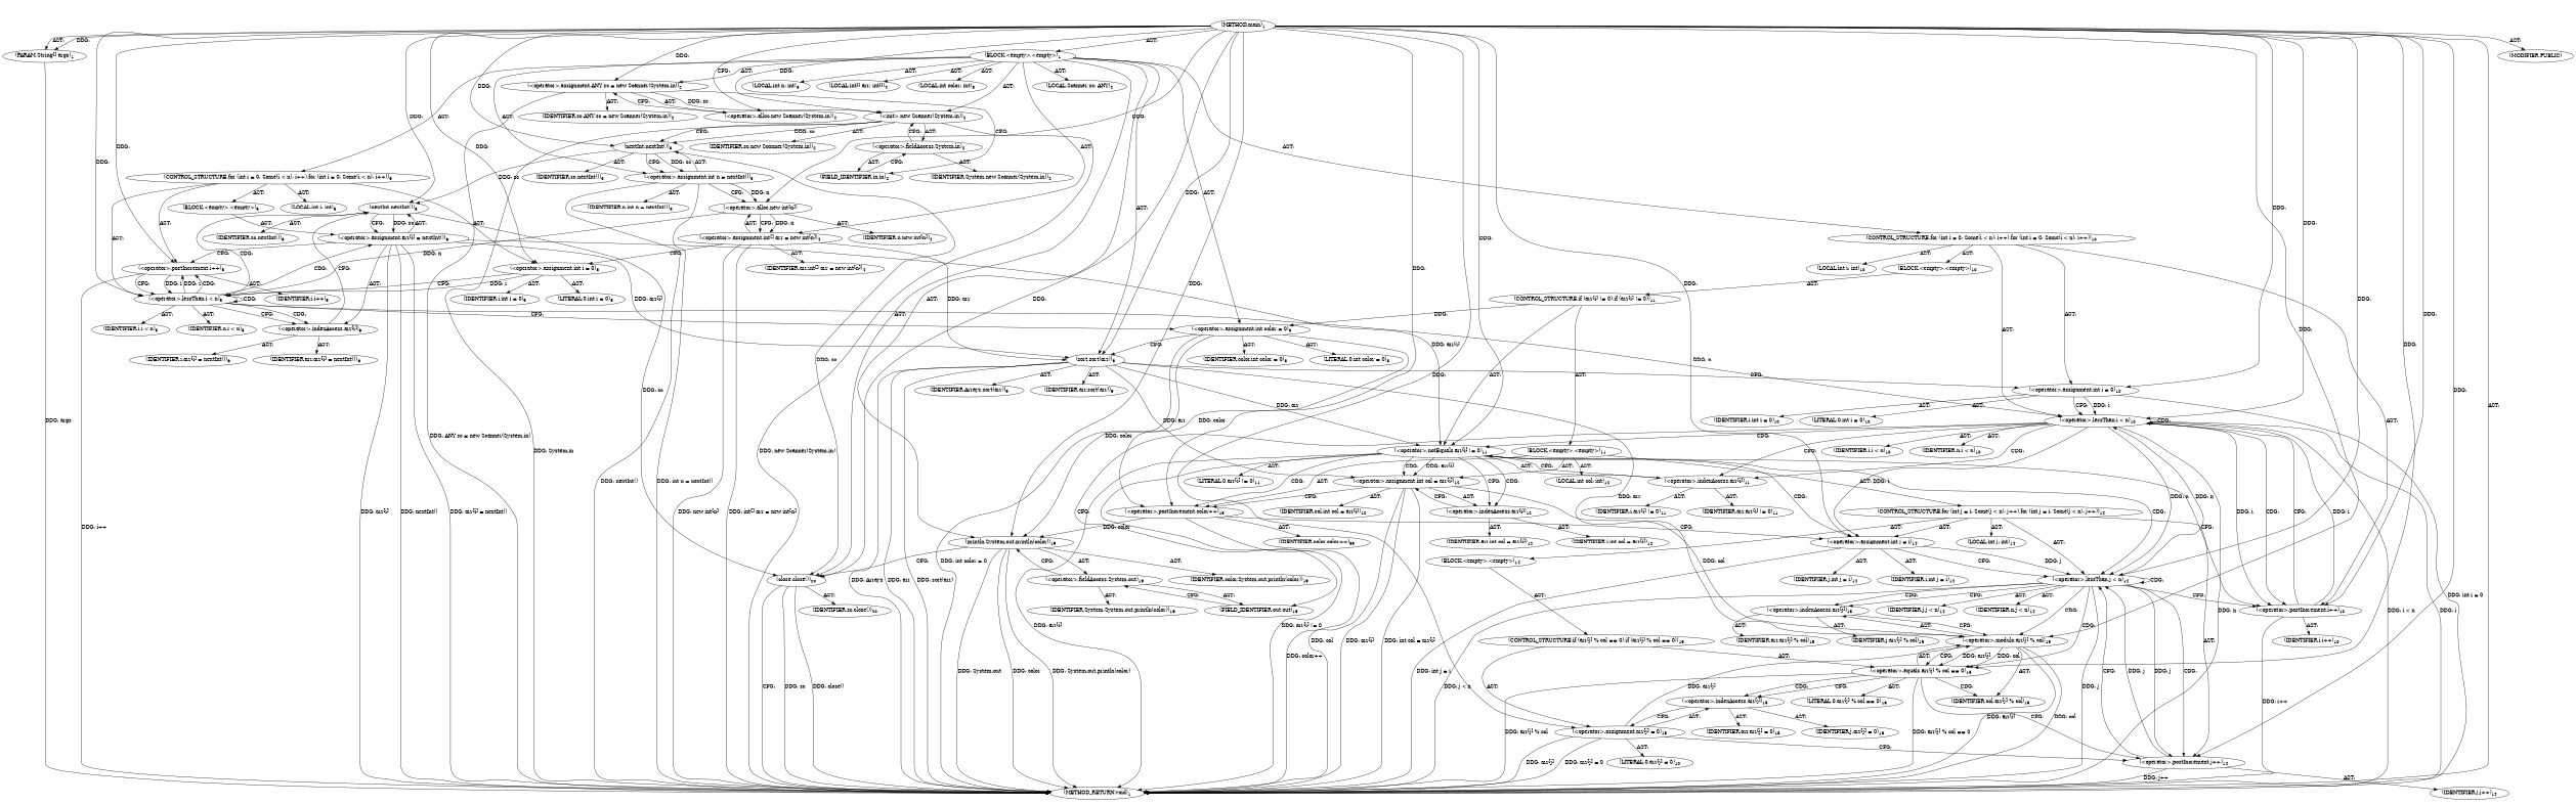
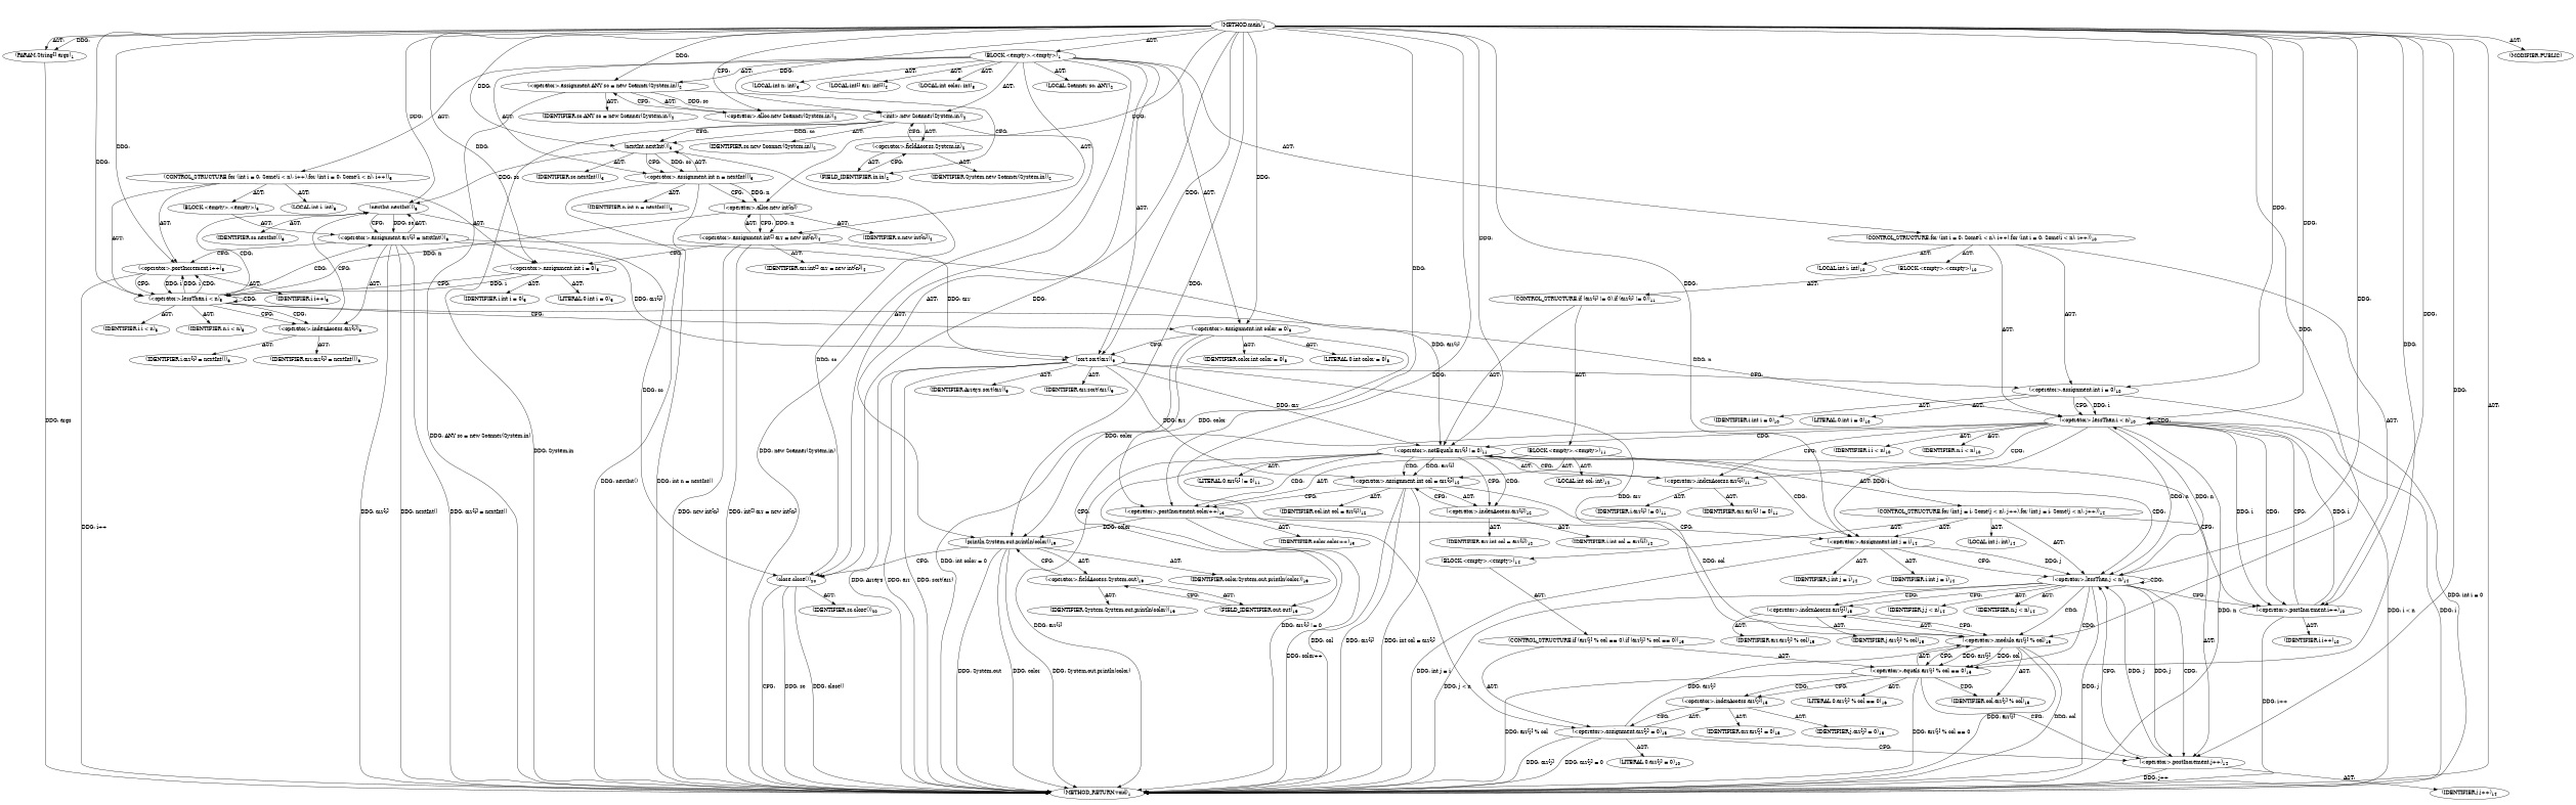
  digraph {
    n1 [label=<(METHOD,main)<SUB>1</SUB>>]
    n2 [label=<(PARAM,String[] args)<SUB>1</SUB>>]
    n3 [label=<(BLOCK,&lt;empty&gt;,&lt;empty&gt;)<SUB>1</SUB>>]
    n4 [label=<(&lt;operator&gt;.assignment,ANY sc = new Scanner(System.in))<SUB>2</SUB>>]
    n5 [label=<(&lt;operator&gt;.alloc,new Scanner(System.in))<SUB>2</SUB>>]
    n6 [label=<(&lt;init&gt;,new Scanner(System.in))<SUB>2</SUB>>]
    n7 [label=<(nextInt,nextInt())<SUB>3</SUB>>]
    n8 [label=<(&lt;operator&gt;.alloc,new int[n])>]
    n9 [label=<(&lt;operator&gt;.assignment,int i = 0)<SUB>5</SUB>>]
    n10 [label=<(&lt;operator&gt;.lessThan,i &lt; n)<SUB>5</SUB>>]
    n11 [label=<(&lt;operator&gt;.postIncrement,i++)<SUB>5</SUB>>]
    n12 [label=<(nextInt,nextInt())<SUB>6</SUB>>]
    n13 [label=<(&lt;operator&gt;.assignment,int color = 0)<SUB>8</SUB>>]
    n14 [label=<(sort,sort(arr))<SUB>9</SUB>>]
    n15 [label=<(&lt;operator&gt;.assignment,int i = 0)<SUB>10</SUB>>]
    n16 [label=<(&lt;operator&gt;.lessThan,i &lt; n)<SUB>10</SUB>>]
    n17 [label=<(&lt;operator&gt;.postIncrement,i++)<SUB>10</SUB>>]
    n18 [label=<(&lt;operator&gt;.notEquals,arr[i] != 0)<SUB>11</SUB>>]
    n19 [label=<(&lt;operator&gt;.postIncrement,color++)<SUB>13</SUB>>]
    n20 [label=<(&lt;operator&gt;.assignment,int j = i)<SUB>14</SUB>>]
    n21 [label=<(&lt;operator&gt;.lessThan,j &lt; n)<SUB>14</SUB>>]
    n22 [label=<(&lt;operator&gt;.postIncrement,j++)<SUB>14</SUB>>]
    n23 [label=<(&lt;operator&gt;.equals,arr[j] % col == 0)<SUB>15</SUB>>]
    n24 [label=<(&lt;operator&gt;.modulo,arr[j] % col)<SUB>15</SUB>>]
    n25 [label=<(&lt;operator&gt;.assignment,arr[j] = 0)<SUB>15</SUB>>]
    n26 [label=<(println,System.out.println(color))<SUB>19</SUB>>]
    n27 [label=<(close,close())<SUB>20</SUB>>]
    n28 [label=<(MODIFIER,PUBLIC)>]
    n29 [label=<(METHOD_RETURN,void)<SUB>1</SUB>>]
    n30 [label=<(LOCAL,Scanner sc: ANY)<SUB>2</SUB>>]
    n31 [label=<(LOCAL,int n: int)<SUB>3</SUB>>]
    n32 [label=<(&lt;operator&gt;.assignment,int n = nextInt())<SUB>3</SUB>>]
    n33 [label=<(LOCAL,int[] arr: int[])<SUB>4</SUB>>]
    n34 [label=<(&lt;operator&gt;.assignment,int[] arr = new int[n])<SUB>4</SUB>>]
    n35 [label=<(CONTROL_STRUCTURE,for (int i = 0; Some(i &lt; n); i++),for (int i = 0; Some(i &lt; n); i++))<SUB>5</SUB>>]
    n36 [label=<(LOCAL,int color: int)<SUB>8</SUB>>]
    n37 [label=<(CONTROL_STRUCTURE,for (int i = 0; Some(i &lt; n); i++),for (int i = 0; Some(i &lt; n); i++))<SUB>10</SUB>>]
    n38 [label=<(IDENTIFIER,sc,ANY sc = new Scanner(System.in))<SUB>2</SUB>>]
    n39 [label=<(FIELD_IDENTIFIER,in,in)<SUB>2</SUB>>]
    n40 [label=<(IDENTIFIER,sc,new Scanner(System.in))<SUB>2</SUB>>]
    n41 [label=<(&lt;operator&gt;.fieldAccess,System.in)<SUB>2</SUB>>]
    n42 [label=<(IDENTIFIER,sc,nextInt())<SUB>3</SUB>>]
    n43 [label=<(IDENTIFIER,n,new int[n])<SUB>4</SUB>>]
    n44 [label=<(IDENTIFIER,i,int i = 0)<SUB>5</SUB>>]
    n45 [label=<(LITERAL,0,int i = 0)<SUB>5</SUB>>]
    n46 [label=<(IDENTIFIER,i,i &lt; n)<SUB>5</SUB>>]
    n47 [label=<(IDENTIFIER,n,i &lt; n)<SUB>5</SUB>>]
    n48 [label=<(&lt;operator&gt;.assignment,arr[i] = nextInt())<SUB>6</SUB>>]
    n49 [label=<(&lt;operator&gt;.indexAccess,arr[i])<SUB>6</SUB>>]
    n50 [label=<(IDENTIFIER,i,i++)<SUB>5</SUB>>]
    n51 [label=<(IDENTIFIER,sc,nextInt())<SUB>6</SUB>>]
    n52 [label=<(IDENTIFIER,color,int color = 0)<SUB>8</SUB>>]
    n53 [label=<(LITERAL,0,int color = 0)<SUB>8</SUB>>]
    n54 [label=<(IDENTIFIER,Arrays,sort(arr))<SUB>9</SUB>>]
    n55 [label=<(IDENTIFIER,arr,sort(arr))<SUB>9</SUB>>]
    n56 [label=<(&lt;operator&gt;.assignment,int col = arr[i])<SUB>12</SUB>>]
    n57 [label=<(IDENTIFIER,i,int i = 0)<SUB>10</SUB>>]
    n58 [label=<(LITERAL,0,int i = 0)<SUB>10</SUB>>]
    n59 [label=<(IDENTIFIER,i,i &lt; n)<SUB>10</SUB>>]
    n60 [label=<(IDENTIFIER,n,i &lt; n)<SUB>10</SUB>>]
    n61 [label=<(&lt;operator&gt;.indexAccess,arr[i])<SUB>11</SUB>>]
    n62 [label=<(FIELD_IDENTIFIER,out,out)<SUB>19</SUB>>]
    n63 [label=<(IDENTIFIER,i,i++)<SUB>10</SUB>>]
    n64 [label=<(LITERAL,0,arr[i] != 0)<SUB>11</SUB>>]
    n65 [label=<(&lt;operator&gt;.indexAccess,arr[i])<SUB>12</SUB>>]
-   n66 [label=<(IDENTIFIER,color,color++)<SUB>63</SUB>>]
+   n66 [label=<(IDENTIFIER,color,color++)<SUB>13</SUB>>]
    n67 [label=<(IDENTIFIER,j,int j = i)<SUB>14</SUB>>]
    n68 [label=<(IDENTIFIER,i,int j = i)<SUB>14</SUB>>]
    n69 [label=<(IDENTIFIER,j,j &lt; n)<SUB>14</SUB>>]
    n70 [label=<(IDENTIFIER,n,j &lt; n)<SUB>14</SUB>>]
    n71 [label=<(&lt;operator&gt;.indexAccess,arr[j])<SUB>15</SUB>>]
    n72 [label=<(IDENTIFIER,j,j++)<SUB>14</SUB>>]
    n73 [label=<(LITERAL,0,arr[j] % col == 0)<SUB>16</SUB>>]
    n74 [label=<(&lt;operator&gt;.indexAccess,arr[j])<SUB>15</SUB>>]
    n75 [label=<(IDENTIFIER,col,arr[j] % col)<SUB>15</SUB>>]
    n76 [label=<(LITERAL,0,arr[j] = 0)<SUB>10</SUB>>]
    n77 [label=<(&lt;operator&gt;.fieldAccess,System.out)<SUB>19</SUB>>]
    n78 [label=<(IDENTIFIER,color,System.out.println(color))<SUB>19</SUB>>]
    n79 [label=<(IDENTIFIER,sc,close())<SUB>20</SUB>>]
    n80 [label=<(IDENTIFIER,n,int n = nextInt())<SUB>3</SUB>>]
    n81 [label=<(IDENTIFIER,arr,int[] arr = new int[n])<SUB>4</SUB>>]
    n82 [label=<(LOCAL,int i: int)<SUB>5</SUB>>]
    n83 [label=<(BLOCK,&lt;empty&gt;,&lt;empty&gt;)<SUB>5</SUB>>]
    n84 [label=<(LOCAL,int i: int)<SUB>10</SUB>>]
    n85 [label=<(BLOCK,&lt;empty&gt;,&lt;empty&gt;)<SUB>10</SUB>>]
    n86 [label=<(IDENTIFIER,System,new Scanner(System.in))<SUB>2</SUB>>]
    n87 [label=<(IDENTIFIER,arr,arr[i] = nextInt())<SUB>6</SUB>>]
    n88 [label=<(IDENTIFIER,i,arr[i] = nextInt())<SUB>6</SUB>>]
    n89 [label=<(IDENTIFIER,col,int col = arr[i])<SUB>12</SUB>>]
    n90 [label=<(CONTROL_STRUCTURE,if (arr[i] != 0),if (arr[i] != 0))<SUB>11</SUB>>]
    n91 [label=<(IDENTIFIER,arr,arr[i] != 0)<SUB>11</SUB>>]
    n92 [label=<(IDENTIFIER,i,arr[i] != 0)<SUB>11</SUB>>]
    n93 [label=<(BLOCK,&lt;empty&gt;,&lt;empty&gt;)<SUB>11</SUB>>]
    n94 [label=<(LOCAL,int col: int)<SUB>12</SUB>>]
    n95 [label=<(CONTROL_STRUCTURE,for (int j = i; Some(j &lt; n); j++),for (int j = i; Some(j &lt; n); j++))<SUB>14</SUB>>]
    n96 [label=<(IDENTIFIER,arr,int col = arr[i])<SUB>12</SUB>>]
    n97 [label=<(IDENTIFIER,i,int col = arr[i])<SUB>12</SUB>>]
    n98 [label=<(LOCAL,int j: int)<SUB>14</SUB>>]
    n99 [label=<(BLOCK,&lt;empty&gt;,&lt;empty&gt;)<SUB>14</SUB>>]
    n100 [label=<(CONTROL_STRUCTURE,if (arr[j] % col == 0),if (arr[j] % col == 0))<SUB>15</SUB>>]
    n101 [label=<(IDENTIFIER,arr,arr[j] % col)<SUB>15</SUB>>]
    n102 [label=<(IDENTIFIER,j,arr[j] % col)<SUB>15</SUB>>]
    n103 [label=<(IDENTIFIER,arr,arr[j] = 0)<SUB>15</SUB>>]
    n104 [label=<(IDENTIFIER,j,arr[j] = 0)<SUB>15</SUB>>]
    n105 [label=<(IDENTIFIER,System,System.out.println(color))<SUB>19</SUB>>]
    n1 -> n2 [label="AST: "]
    n1 -> n2 [label="DDG: "]
    n1 -> n3 [label="AST: "]
    n1 -> n4 [label="DDG: "]
    n1 -> n5 [label="CFG: "]
    n1 -> n6 [label="DDG: "]
    n1 -> n7 [label="DDG: "]
    n1 -> n8 [label="DDG: "]
    n1 -> n9 [label="DDG: "]
    n1 -> n10 [label="DDG: "]
    n1 -> n11 [label="DDG: "]
    n1 -> n12 [label="DDG: "]
-   n90 -> n13 [label="DDG: "]
+   n1 -> n13 [label="DDG: "]
    n1 -> n14 [label="DDG: "]
    n1 -> n15 [label="DDG: "]
    n1 -> n16 [label="DDG: "]
    n1 -> n17 [label="DDG: "]
    n1 -> n18 [label="DDG: "]
    n1 -> n19 [label="DDG: "]
    n1 -> n20 [label="DDG: "]
    n1 -> n21 [label="DDG: "]
    n1 -> n22 [label="DDG: "]
    n1 -> n23 [label="DDG: "]
    n1 -> n24 [label="DDG: "]
    n1 -> n25 [label="DDG: "]
    n1 -> n26 [label="DDG: "]
    n1 -> n27 [label="DDG: "]
    n1 -> n28 [label="AST: "]
    n1 -> n29 [label="AST: "]
    n2 -> n29 [label="DDG: args"]
    n3 -> n4 [label="AST: "]
    n3 -> n6 [label="AST: "]
    n3 -> n13 [label="AST: "]
    n3 -> n14 [label="AST: "]
    n3 -> n26 [label="AST: "]
    n3 -> n27 [label="AST: "]
    n3 -> n30 [label="AST: "]
    n3 -> n31 [label="AST: "]
    n3 -> n32 [label="AST: "]
    n3 -> n33 [label="AST: "]
    n3 -> n34 [label="AST: "]
    n3 -> n35 [label="AST: "]
    n3 -> n36 [label="AST: "]
    n3 -> n37 [label="AST: "]
    n4 -> n5 [label="AST: "]
    n4 -> n6 [label="DDG: sc"]
    n4 -> n29 [label="DDG: ANY sc = new Scanner(System.in)"]
    n4 -> n38 [label="AST: "]
    n4 -> n39 [label="CFG: "]
    n5 -> n4 [label="CFG: "]
    n6 -> n7 [label="CFG: "]
    n6 -> n7 [label="DDG: sc"]
    n6 -> n29 [label="DDG: System.in"]
    n6 -> n29 [label="DDG: new Scanner(System.in)"]
    n6 -> n40 [label="AST: "]
    n6 -> n41 [label="AST: "]
    n7 -> n12 [label="DDG: sc"]
    n7 -> n27 [label="DDG: sc"]
    n7 -> n32 [label="CFG: "]
    n7 -> n32 [label="DDG: sc"]
    n7 -> n42 [label="AST: "]
    n8 -> n10 [label="DDG: n"]
    n8 -> n34 [label="CFG: "]
    n8 -> n34 [label="DDG: n"]
    n8 -> n43 [label="AST: "]
    n9 -> n10 [label="CFG: "]
    n9 -> n10 [label="DDG: i"]
    n9 -> n44 [label="AST: "]
    n9 -> n45 [label="AST: "]
    n10 -> n10 [label="CDG: "]
    n10 -> n11 [label="DDG: i"]
    n10 -> n11 [label="CDG: "]
    n10 -> n12 [label="CDG: "]
    n10 -> n13 [label="CFG: "]
    n10 -> n16 [label="DDG: n"]
    n10 -> n46 [label="AST: "]
    n10 -> n47 [label="AST: "]
    n10 -> n48 [label="CDG: "]
    n10 -> n49 [label="CFG: "]
    n10 -> n49 [label="CDG: "]
    n11 -> n10 [label="CFG: "]
    n11 -> n10 [label="DDG: i"]
    n11 -> n29 [label="DDG: i++"]
    n11 -> n50 [label="AST: "]
    n12 -> n27 [label="DDG: sc"]
    n12 -> n48 [label="CFG: "]
    n12 -> n48 [label="DDG: sc"]
    n12 -> n51 [label="AST: "]
    n13 -> n14 [label="CFG: "]
    n13 -> n19 [label="DDG: color"]
    n13 -> n26 [label="DDG: color"]
    n13 -> n29 [label="DDG: int color = 0"]
    n13 -> n52 [label="AST: "]
    n13 -> n53 [label="AST: "]
    n14 -> n15 [label="CFG: "]
    n14 -> n18 [label="DDG: arr"]
    n14 -> n24 [label="DDG: arr"]
    n14 -> n29 [label="DDG: arr"]
    n14 -> n29 [label="DDG: sort(arr)"]
    n14 -> n29 [label="DDG: Arrays"]
    n14 -> n54 [label="AST: "]
    n14 -> n55 [label="AST: "]
    n14 -> n56 [label="DDG: arr"]
    n15 -> n16 [label="CFG: "]
    n15 -> n16 [label="DDG: i"]
    n15 -> n29 [label="DDG: int i = 0"]
    n15 -> n57 [label="AST: "]
    n15 -> n58 [label="AST: "]
    n16 -> n16 [label="CDG: "]
    n16 -> n17 [label="DDG: i"]
    n16 -> n17 [label="CDG: "]
    n16 -> n18 [label="CDG: "]
    n16 -> n20 [label="DDG: i"]
    n16 -> n21 [label="DDG: n"]
    n16 -> n29 [label="DDG: i"]
    n16 -> n29 [label="DDG: n"]
    n16 -> n29 [label="DDG: i &lt; n"]
    n16 -> n59 [label="AST: "]
    n16 -> n60 [label="AST: "]
    n16 -> n61 [label="CFG: "]
    n16 -> n61 [label="CDG: "]
    n16 -> n62 [label="CFG: "]
    n17 -> n16 [label="CFG: "]
    n17 -> n16 [label="DDG: i"]
    n17 -> n29 [label="DDG: i++"]
    n17 -> n63 [label="AST: "]
    n18 -> n17 [label="CFG: "]
    n18 -> n19 [label="CDG: "]
    n18 -> n20 [label="CDG: "]
    n18 -> n21 [label="CDG: "]
    n18 -> n29 [label="DDG: arr[i]"]
    n18 -> n29 [label="DDG: arr[i] != 0"]
    n18 -> n56 [label="DDG: arr[i]"]
    n18 -> n56 [label="CDG: "]
    n18 -> n61 [label="AST: "]
    n18 -> n64 [label="AST: "]
    n18 -> n65 [label="CFG: "]
    n18 -> n65 [label="CDG: "]
    n19 -> n20 [label="CFG: "]
    n19 -> n26 [label="DDG: color"]
    n19 -> n29 [label="DDG: color++"]
    n19 -> n66 [label="AST: "]
    n20 -> n21 [label="CFG: "]
    n20 -> n21 [label="DDG: j"]
    n20 -> n29 [label="DDG: int j = i"]
    n20 -> n67 [label="AST: "]
    n20 -> n68 [label="AST: "]
    n21 -> n16 [label="DDG: n"]
    n21 -> n17 [label="CFG: "]
    n21 -> n21 [label="CDG: "]
    n21 -> n22 [label="DDG: j"]
    n21 -> n22 [label="CDG: "]
    n21 -> n23 [label="CDG: "]
    n21 -> n24 [label="CDG: "]
    n21 -> n29 [label="DDG: j"]
    n21 -> n29 [label="DDG: j &lt; n"]
    n21 -> n69 [label="AST: "]
    n21 -> n70 [label="AST: "]
    n21 -> n71 [label="CFG: "]
    n21 -> n71 [label="CDG: "]
    n22 -> n21 [label="CFG: "]
    n22 -> n21 [label="DDG: j"]
    n22 -> n29 [label="DDG: j++"]
    n22 -> n72 [label="AST: "]
    n23 -> n22 [label="CFG: "]
    n23 -> n24 [label="AST: "]
    n23 -> n29 [label="DDG: arr[j] % col"]
    n23 -> n29 [label="DDG: arr[j] % col == 0"]
    n23 -> n73 [label="AST: "]
    n23 -> n74 [label="CFG: "]
    n23 -> n74 [label="CDG: "]
    n23 -> n75 [label="CDG: "]
    n24 -> n23 [label="CFG: "]
    n24 -> n23 [label="DDG: arr[j]"]
    n24 -> n23 [label="DDG: col"]
    n24 -> n29 [label="DDG: arr[j]"]
    n24 -> n29 [label="DDG: col"]
    n24 -> n71 [label="AST: "]
    n24 -> n75 [label="AST: "]
    n25 -> n22 [label="CFG: "]
    n25 -> n24 [label="DDG: arr[j]"]
    n25 -> n29 [label="DDG: arr[j]"]
    n25 -> n29 [label="DDG: arr[j] = 0"]
    n25 -> n74 [label="AST: "]
    n25 -> n76 [label="AST: "]
    n26 -> n27 [label="CFG: "]
    n26 -> n29 [label="DDG: System.out"]
    n26 -> n29 [label="DDG: color"]
    n26 -> n29 [label="DDG: System.out.println(color)"]
    n26 -> n77 [label="AST: "]
    n26 -> n78 [label="AST: "]
    n27 -> n29 [label="CFG: "]
    n27 -> n29 [label="DDG: sc"]
    n27 -> n29 [label="DDG: close()"]
    n27 -> n79 [label="AST: "]
    n32 -> n7 [label="AST: "]
    n32 -> n8 [label="CFG: "]
    n32 -> n8 [label="DDG: n"]
    n32 -> n29 [label="DDG: nextInt()"]
    n32 -> n29 [label="DDG: int n = nextInt()"]
    n32 -> n80 [label="AST: "]
    n34 -> n8 [label="AST: "]
    n34 -> n9 [label="CFG: "]
    n34 -> n14 [label="DDG: arr"]
    n34 -> n29 [label="DDG: new int[n]"]
    n34 -> n29 [label="DDG: int[] arr = new int[n]"]
    n34 -> n81 [label="AST: "]
    n35 -> n9 [label="AST: "]
    n35 -> n10 [label="AST: "]
    n35 -> n11 [label="AST: "]
    n35 -> n82 [label="AST: "]
    n35 -> n83 [label="AST: "]
    n37 -> n15 [label="AST: "]
    n37 -> n16 [label="AST: "]
    n37 -> n17 [label="AST: "]
    n37 -> n84 [label="AST: "]
    n37 -> n85 [label="AST: "]
    n39 -> n41 [label="CFG: "]
    n41 -> n6 [label="CFG: "]
    n41 -> n39 [label="AST: "]
    n41 -> n86 [label="AST: "]
    n48 -> n11 [label="CFG: "]
    n48 -> n12 [label="AST: "]
    n48 -> n14 [label="DDG: arr[i]"]
    n48 -> n18 [label="DDG: arr[i]"]
    n48 -> n29 [label="DDG: arr[i]"]
    n48 -> n29 [label="DDG: nextInt()"]
    n48 -> n29 [label="DDG: arr[i] = nextInt()"]
    n48 -> n49 [label="AST: "]
    n49 -> n12 [label="CFG: "]
    n49 -> n87 [label="AST: "]
    n49 -> n88 [label="AST: "]
    n56 -> n19 [label="CFG: "]
    n56 -> n24 [label="DDG: col"]
    n56 -> n29 [label="DDG: col"]
    n56 -> n29 [label="DDG: arr[i]"]
    n56 -> n29 [label="DDG: int col = arr[i]"]
    n56 -> n65 [label="AST: "]
    n56 -> n89 [label="AST: "]
    n61 -> n18 [label="CFG: "]
    n61 -> n91 [label="AST: "]
    n61 -> n92 [label="AST: "]
    n62 -> n77 [label="CFG: "]
    n65 -> n56 [label="CFG: "]
    n65 -> n96 [label="AST: "]
    n65 -> n97 [label="AST: "]
    n71 -> n24 [label="CFG: "]
    n71 -> n101 [label="AST: "]
    n71 -> n102 [label="AST: "]
    n74 -> n25 [label="CFG: "]
    n74 -> n103 [label="AST: "]
    n74 -> n104 [label="AST: "]
    n77 -> n26 [label="CFG: "]
    n77 -> n62 [label="AST: "]
    n77 -> n105 [label="AST: "]
    n83 -> n48 [label="AST: "]
    n85 -> n90 [label="AST: "]
    n90 -> n18 [label="AST: "]
    n90 -> n93 [label="AST: "]
    n93 -> n19 [label="AST: "]
    n93 -> n56 [label="AST: "]
    n93 -> n94 [label="AST: "]
    n93 -> n95 [label="AST: "]
    n95 -> n20 [label="AST: "]
    n95 -> n21 [label="AST: "]
    n95 -> n22 [label="AST: "]
    n95 -> n98 [label="AST: "]
    n95 -> n99 [label="AST: "]
    n99 -> n100 [label="AST: "]
    n100 -> n23 [label="AST: "]
    n100 -> n25 [label="AST: "]
  }
